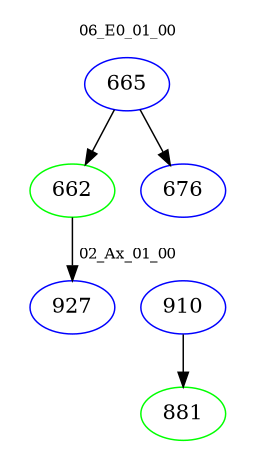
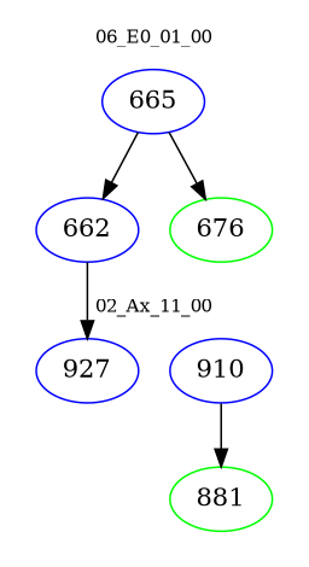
  digraph {
    node [color=blue]
    edge [color=black]
    n1 [label=910]
    n2 [color=green label=881]
    n3 [label=927]
    n4 [label=665]
-   n5 [color=green label=662]
-   n6 [label=676]
+   n5 [label=662]
+   n6 [color=green label=676]
    subgraph cluster_1 {
      color=white
      fontsize=10
-     label="02_Ax_01_00"
+     label="02_Ax_11_00"
      n1
      n2
      n3
    }
    subgraph cluster_2 {
      color=white
      fontsize=10
      label="06_E0_01_00"
      n4
      n5
      n6
    }
    n1 -> n2
    n4 -> n5
    n4 -> n6
    n5 -> n3
  }
